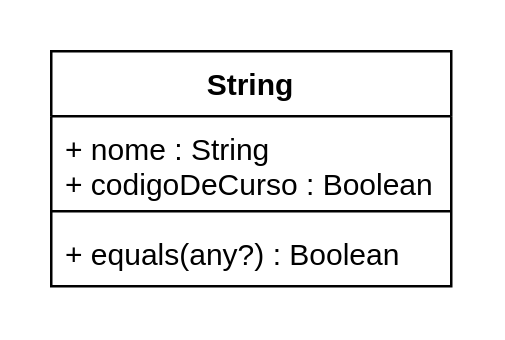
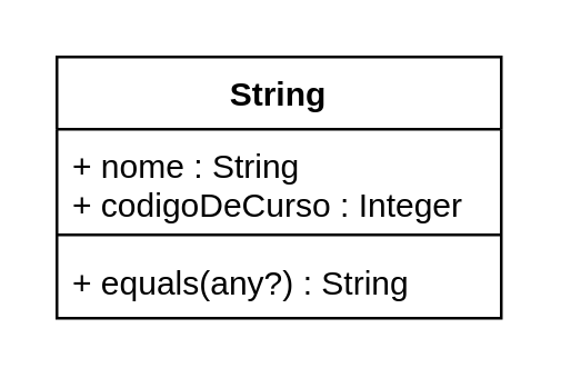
  <mxCell id="0" />
  <mxCell id="1" parent="0" />
  <mxCell id="2" value="String" style="swimlane;fontStyle=1;align=center;verticalAlign=top;childLayout=stackLayout;horizontal=1;startSize=26;horizontalStack=0;resizeParent=1;resizeParentMax=0;resizeLast=0;collapsible=1;marginBottom=0;" vertex="1" parent="1"><mxGeometry x="20" y="20" width="160" height="94" as="geometry" /></mxCell>
- <mxCell id="3" value="+ nome : String&#10;+ codigoDeCurso : Boolean" style="text;strokeColor=none;fillColor=none;align=left;verticalAlign=top;spacingLeft=4;spacingRight=4;overflow=hidden;rotatable=0;points=[[0,0.5],[1,0.5]];portConstraint=eastwest;" vertex="1" parent="2"><mxGeometry y="26" width="160" height="34" as="geometry" /></mxCell>
+ <mxCell id="3" value="+ nome : String&#10;+ codigoDeCurso : Integer" style="text;strokeColor=none;fillColor=none;align=left;verticalAlign=top;spacingLeft=4;spacingRight=4;overflow=hidden;rotatable=0;points=[[0,0.5],[1,0.5]];portConstraint=eastwest;" vertex="1" parent="2"><mxGeometry y="26" width="160" height="34" as="geometry" /></mxCell>
  <mxCell id="4" value="" style="line;strokeWidth=1;fillColor=none;align=left;verticalAlign=middle;spacingTop=-1;spacingLeft=3;spacingRight=3;rotatable=0;labelPosition=right;points=[];portConstraint=eastwest;" vertex="1" parent="2"><mxGeometry y="60" width="160" height="8" as="geometry" /></mxCell>
- <mxCell id="5" value="+ equals(any?) : Boolean" style="text;strokeColor=none;fillColor=none;align=left;verticalAlign=top;spacingLeft=4;spacingRight=4;overflow=hidden;rotatable=0;points=[[0,0.5],[1,0.5]];portConstraint=eastwest;" vertex="1" parent="2"><mxGeometry y="68" width="160" height="26" as="geometry" /></mxCell>
+ <mxCell id="5" value="+ equals(any?) : String" style="text;strokeColor=none;fillColor=none;align=left;verticalAlign=top;spacingLeft=4;spacingRight=4;overflow=hidden;rotatable=0;points=[[0,0.5],[1,0.5]];portConstraint=eastwest;" vertex="1" parent="2"><mxGeometry y="68" width="160" height="26" as="geometry" /></mxCell>
